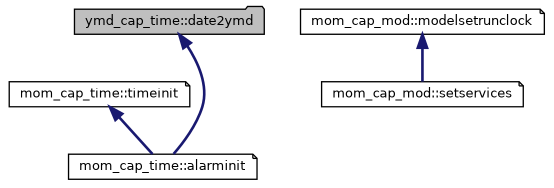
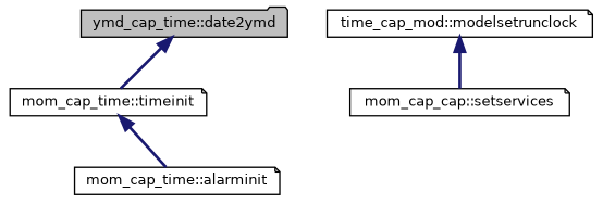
  digraph {
    rankdir=TB
    node [color=black fillcolor=white fontname=Helvetica fontsize=10 shape=note style=filled]
    edge [color=midnightblue dir=back fontname=Helvetica fontsize=10 labelfontname=Helvetica labelfontsize=10 style=bold]
    n1 [fillcolor=grey75 fontcolor=black height=0.2 label="ymd_cap_time::date2ymd" shape=folder width=0.4]
    n2 [height=0.2 label="mom_cap_time::timeinit" width=0.4]
    n3 [height=0.2 label="mom_cap_time::alarminit" width=0.4]
-   n4 [height=0.2 label="mom_cap_mod::modelsetrunclock" width=0.4]
-   n5 [height=0.2 label="mom_cap_mod::setservices" width=0.4]
-   n1 -> n3
+   n4 [height=0.2 label="time_cap_mod::modelsetrunclock" width=0.4]
+   n5 [height=0.2 label="mom_cap_cap::setservices" width=0.4]
+   n1 -> n2
    n2 -> n3
    n4 -> n5
  }
